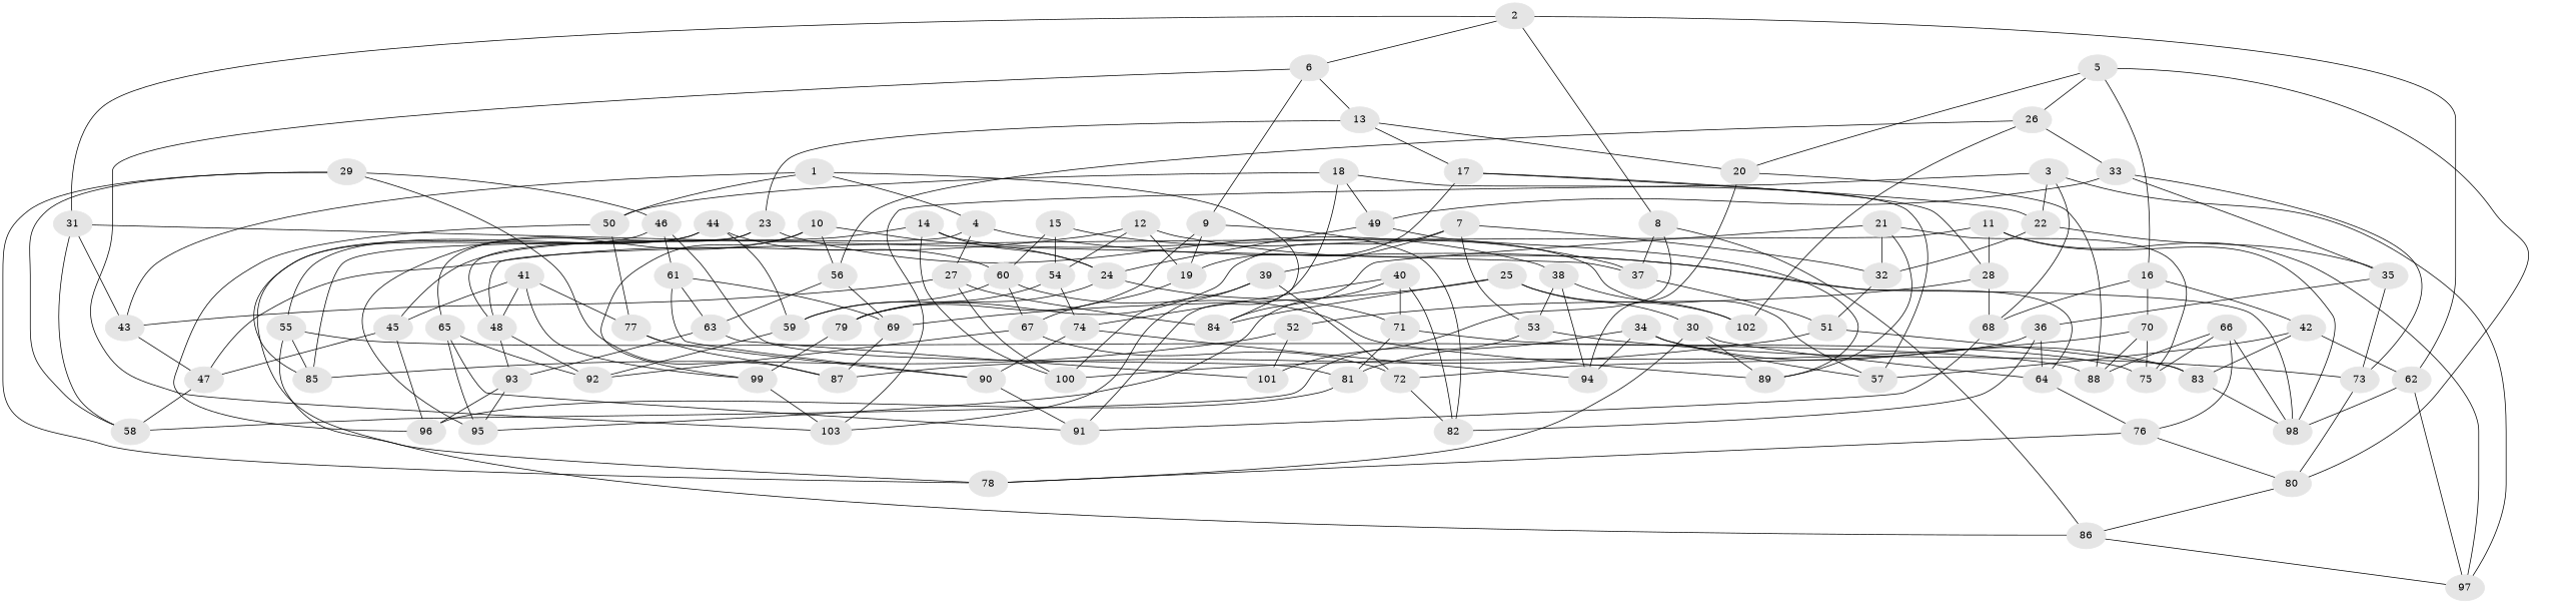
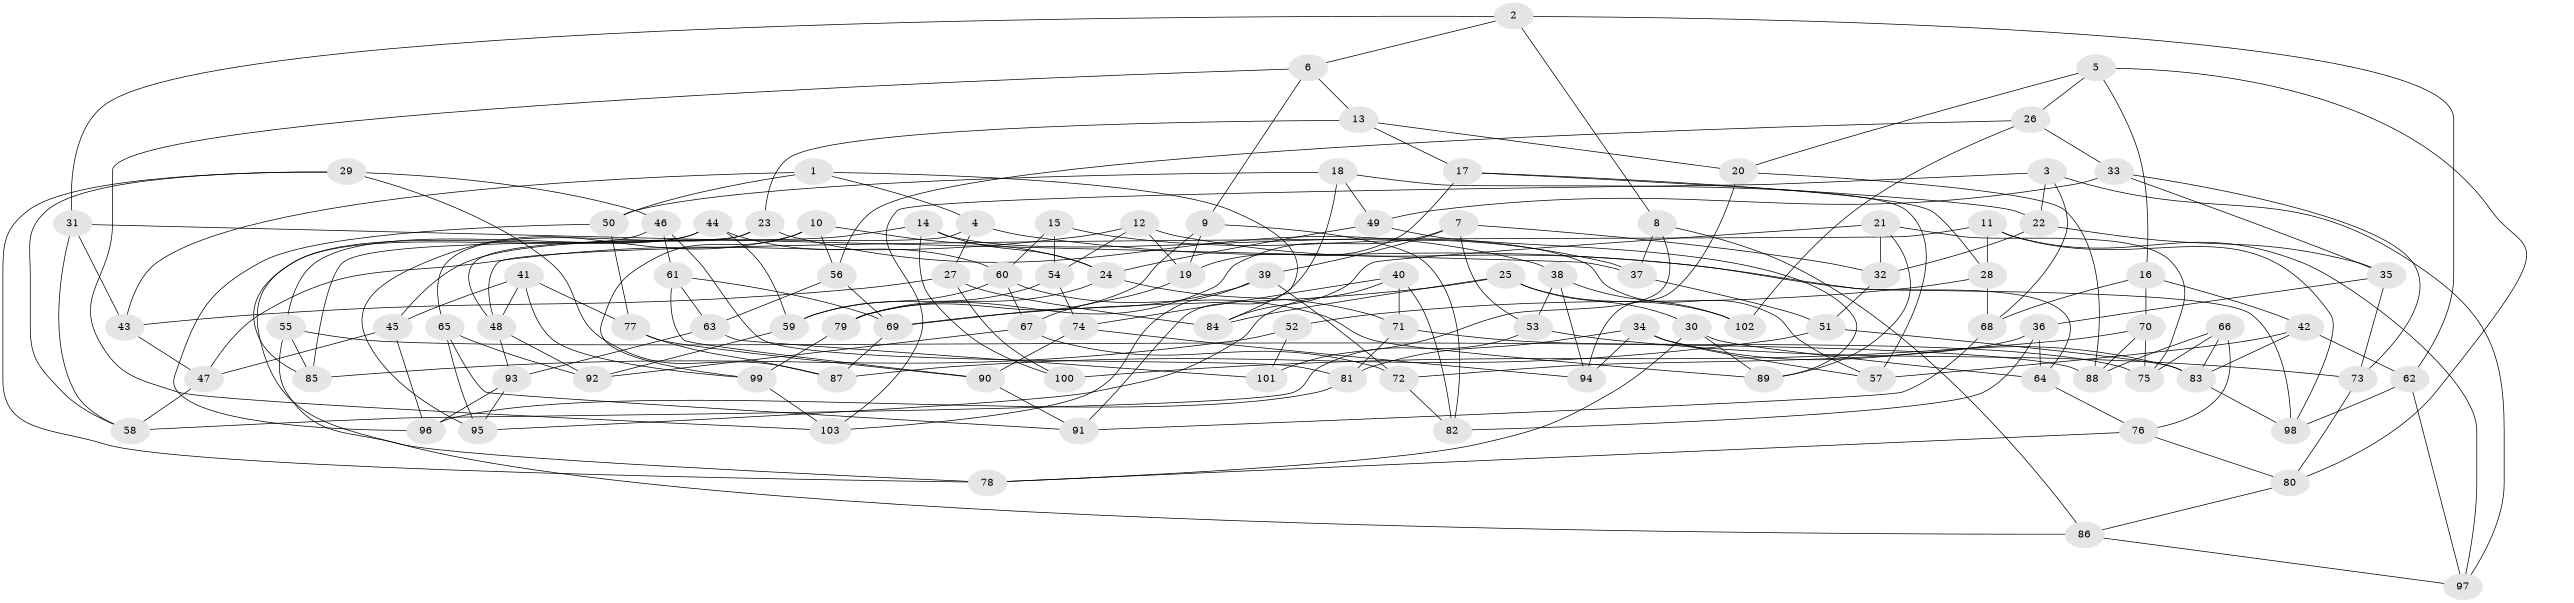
  graph {
    node [color=gray90 style=filled]
    1
    4
    43
    50
    84
    27
    48
    98
    47
    77
    96
    2
    6
    8
    31
    62
    103
    9
    13
    37
    86
    101
    58
    97
    3
    22
    68
    32
    35
    91
    100
    92
    93
    5
    16
    20
    26
    80
    42
    70
    88
    94
    56
    102
    33
    79
    19
    82
    17
    23
    7
    39
    53
    51
    72
    73
    99
    67
    10
    24
    95
    71
    69
    63
    11
    28
    52
    12
    54
    64
    59
    74
    76
    38
    65
    85
    14
    45
    57
    15
    60
    89
    83
    75
    18
    49
    21
    36
    81
    25
    30
    78
    87
    29
    46
    61
    34
    40
    90
    41
    44
    55
    66
    1 -- 4
    1 -- 43
    1 -- 50
    1 -- 84
    4 -- 27
    4 -- 48
    4 -- 98
    43 -- 47
    50 -- 77
    50 -- 96
    27 -- 43
    27 -- 84
    27 -- 100
    48 -- 92
    48 -- 93
    47 -- 58
    77 -- 87
    77 -- 90
    2 -- 6
    2 -- 8
    2 -- 31
    2 -- 62
    6 -- 103
    6 -- 9
    6 -- 13
    8 -- 37
    8 -- 86
    8 -- 101
    31 -- 43
    31 -- 37
    31 -- 58
    62 -- 98
    62 -- 97
    9 -- 79
    9 -- 19
    9 -- 82
    13 -- 20
    13 -- 17
    13 -- 23
    37 -- 51
    86 -- 97
    3 -- 103
    3 -- 97
    3 -- 22
    3 -- 68
    22 -- 32
    22 -- 35
    68 -- 91
    32 -- 51
    35 -- 73
    35 -- 36
    93 -- 96
    93 -- 95
    5 -- 16
    5 -- 20
    5 -- 26
    5 -- 80
    16 -- 68
    16 -- 42
    16 -- 70
    20 -- 88
    20 -- 94
    26 -- 56
    26 -- 102
    26 -- 33
    80 -- 86
    42 -- 62
    42 -- 57
    42 -- 83
    70 -- 100
    70 -- 88
    70 -- 75
    56 -- 69
    56 -- 63
    33 -- 35
    33 -- 73
    33 -- 49
    79 -- 99
    19 -- 67
    17 -- 22
    17 -- 19
    17 -- 28
    23 -- 38
    23 -- 65
    23 -- 85
    7 -- 32
    7 -- 79
    7 -- 39
    7 -- 53
    39 -- 103
-   39 -- 100
+   39 -- 69
    39 -- 72
    53 -- 58
    53 -- 73
    51 -- 83
    51 -- 87
    72 -- 82
    73 -- 80
    99 -- 103
    67 -- 92
    67 -- 72
    10 -- 56
    10 -- 99
    10 -- 24
    10 -- 95
    24 -- 79
    24 -- 71
    71 -- 75
    71 -- 81
    69 -- 87
    63 -- 101
    63 -- 93
    11 -- 48
    11 -- 98
    11 -- 97
    11 -- 28
    28 -- 68
    28 -- 52
    52 -- 101
    52 -- 85
    12 -- 47
    12 -- 19
    12 -- 54
    12 -- 64
    54 -- 59
    54 -- 74
    64 -- 76
    59 -- 92
    74 -- 94
    74 -- 90
    76 -- 80
    76 -- 78
    38 -- 94
    38 -- 102
    38 -- 53
    65 -- 91
    65 -- 92
    65 -- 95
    14 -- 100
    14 -- 24
    14 -- 45
    14 -- 57
    45 -- 47
    45 -- 96
    15 -- 37
    15 -- 54
    15 -- 60
    60 -- 67
    60 -- 59
    60 -- 89
    83 -- 98
    18 -- 50
    18 -- 91
    18 -- 57
    18 -- 49
    49 -- 24
    49 -- 89
    21 -- 84
    21 -- 32
    21 -- 89
    21 -- 75
    36 -- 82
    36 -- 72
    36 -- 64
    81 -- 96
    25 -- 84
    25 -- 102
    25 -- 69
    25 -- 30
    30 -- 64
    30 -- 89
    30 -- 78
    29 -- 58
    29 -- 78
    29 -- 87
    29 -- 46
    46 -- 85
    46 -- 81
    46 -- 61
    61 -- 69
    61 -- 63
    61 -- 90
    34 -- 94
    34 -- 57
    34 -- 83
    34 -- 81
    40 -- 82
    40 -- 95
    40 -- 71
    40 -- 74
    90 -- 91
    41 -- 48
    41 -- 77
    41 -- 99
    41 -- 45
    44 -- 59
    44 -- 60
    44 -- 78
    44 -- 55
    55 -- 86
    55 -- 88
    55 -- 85
-   66 -- 98
+   66 -- 83
    66 -- 88
    66 -- 76
    66 -- 75
  }
